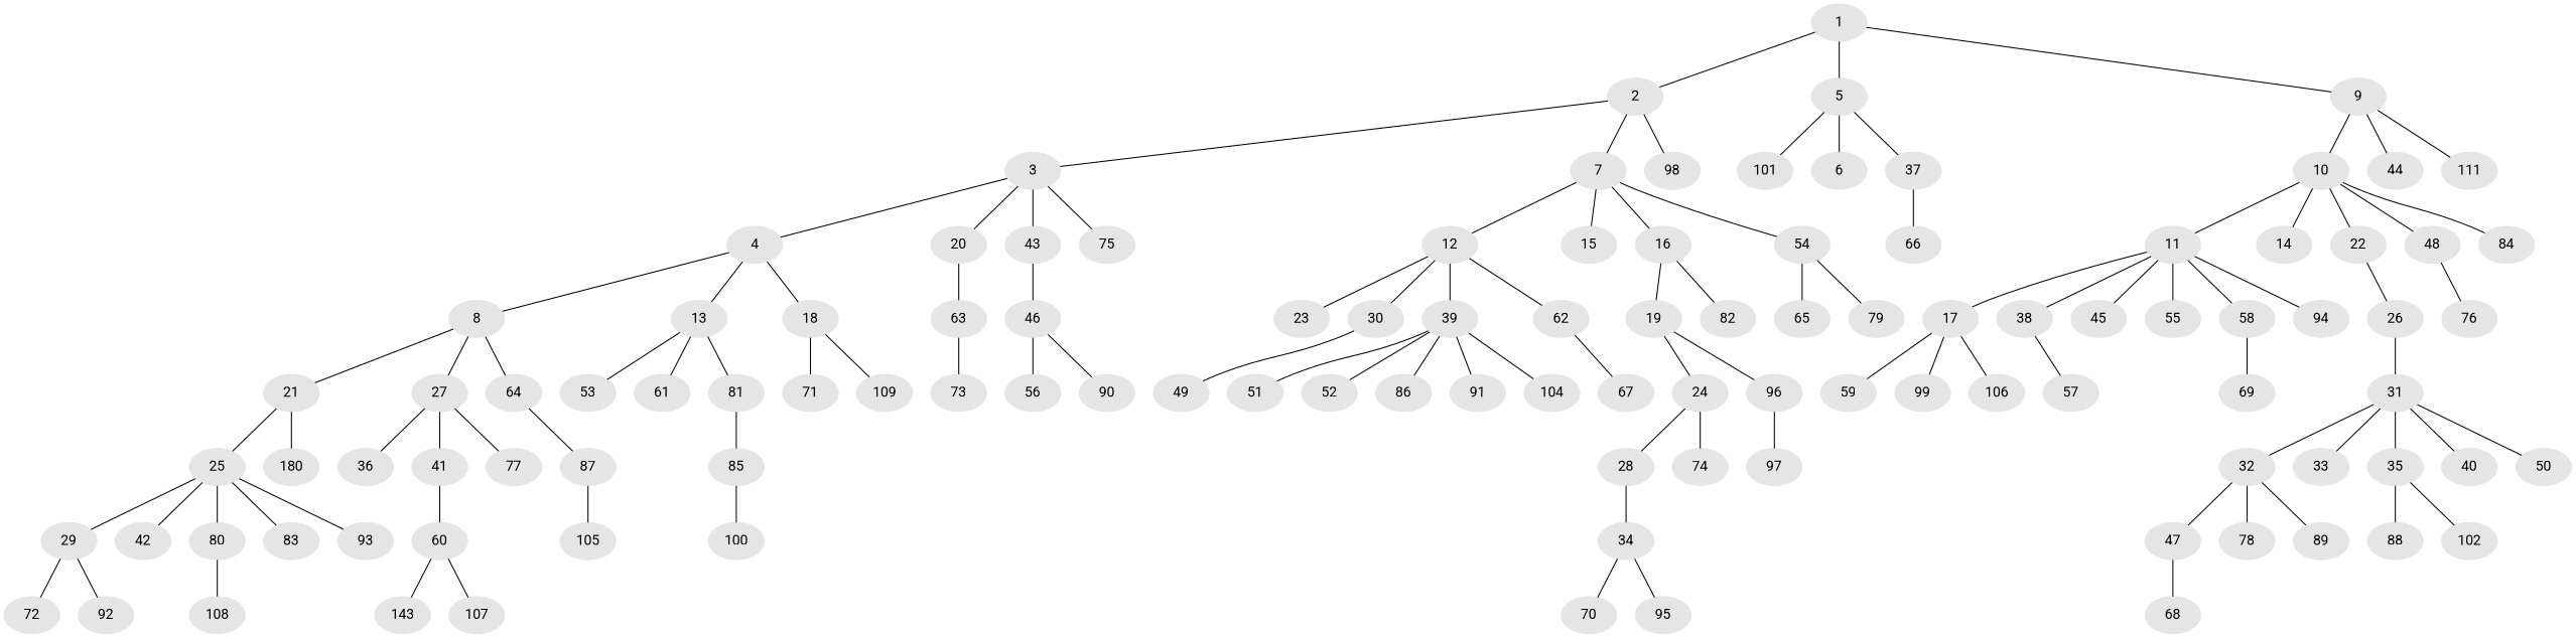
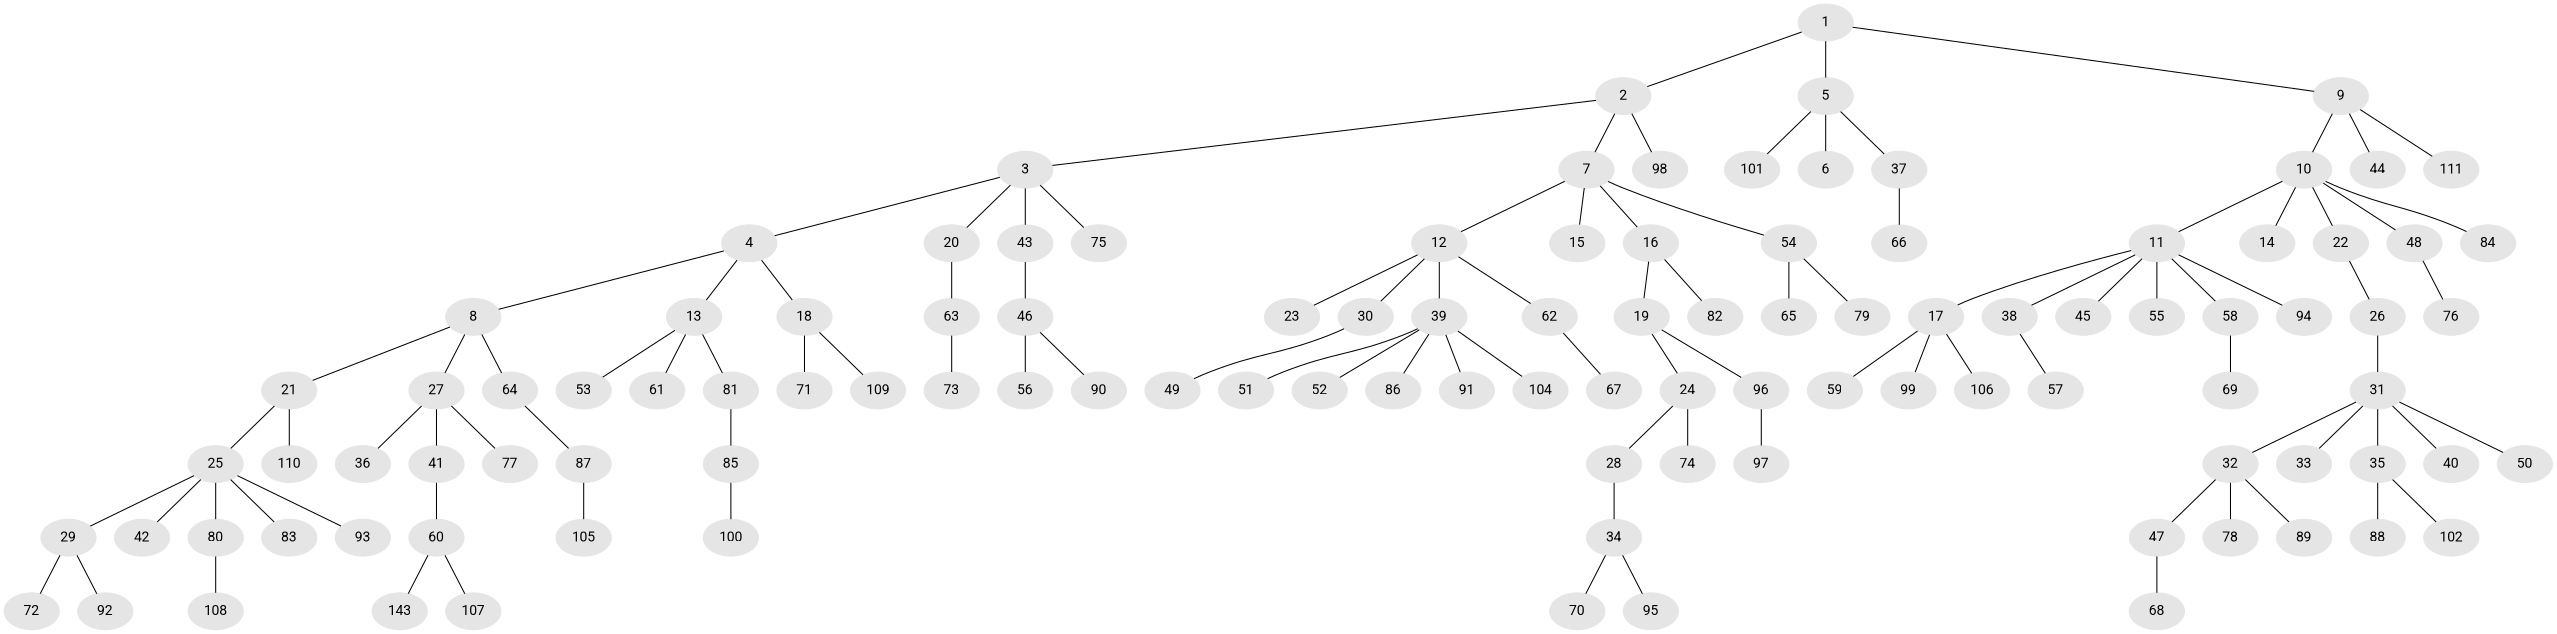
  graph {
    fontname=Roboto
    node [color=gray90 fontname=Roboto style=filled]
    edge [fontname=Roboto]
    1
    2
    5
    9
    3
    7
    98
    101
    6
    37
    10
    44
    111
    4
    20
    43
    75
    12
    15
    16
    54
    8
    13
    18
    63
    46
    21
    27
    64
    53
    61
    81
    71
    109
    66
    23
    30
    39
    62
    19
    82
    65
    79
    25
-   110 [label=180]
+   110
    36
    41
    77
    87
    11
    14
    22
    48
    84
    17
    38
    45
    55
    58
    94
    26
    76
    59
    99
    106
    57
    69
    49
    51
    52
    86
    91
    104
    67
    85
    24
    96
    28
    74
    97
    73
    29
    42
    80
    83
    93
    31
    34
    72
    92
    108
    32
    33
    35
    40
    50
    60
    70
    95
    47
    78
    89
    88
    102
    68
    n106 [label=143]
    107
    56
    90
    105
    100
    1 -- 2
    1 -- 5
    1 -- 9
    2 -- 3
    2 -- 7
    2 -- 98
    5 -- 101
    5 -- 6
    5 -- 37
    9 -- 10
    9 -- 44
    9 -- 111
    3 -- 4
    3 -- 20
    3 -- 43
    3 -- 75
    7 -- 12
    7 -- 15
    7 -- 16
    7 -- 54
    37 -- 66
    10 -- 11
    10 -- 14
    10 -- 22
    10 -- 48
    10 -- 84
    4 -- 8
    4 -- 13
    4 -- 18
    20 -- 63
    43 -- 46
    12 -- 23
    12 -- 30
    12 -- 39
    12 -- 62
    16 -- 19
    16 -- 82
    54 -- 65
    54 -- 79
    8 -- 21
    8 -- 27
    8 -- 64
    13 -- 53
    13 -- 61
    13 -- 81
    18 -- 71
    18 -- 109
    63 -- 73
    46 -- 56
    46 -- 90
    21 -- 25
    21 -- 110
    27 -- 36
    27 -- 41
    27 -- 77
    64 -- 87
    81 -- 85
    30 -- 49
    39 -- 51
    39 -- 52
    39 -- 86
    39 -- 91
    39 -- 104
    62 -- 67
    19 -- 24
    19 -- 96
    25 -- 29
    25 -- 42
    25 -- 80
    25 -- 83
    25 -- 93
    41 -- 60
    87 -- 105
    11 -- 17
    11 -- 38
    11 -- 45
    11 -- 55
    11 -- 58
    11 -- 94
    22 -- 26
    48 -- 76
    17 -- 59
    17 -- 99
    17 -- 106
    38 -- 57
    58 -- 69
    26 -- 31
    85 -- 100
    24 -- 28
    24 -- 74
    96 -- 97
    28 -- 34
    29 -- 72
    29 -- 92
    80 -- 108
    31 -- 32
    31 -- 33
    31 -- 35
    31 -- 40
    31 -- 50
    34 -- 70
    34 -- 95
    32 -- 47
    32 -- 78
    32 -- 89
    35 -- 88
    35 -- 102
    60 -- n106
    60 -- 107
    47 -- 68
  }
